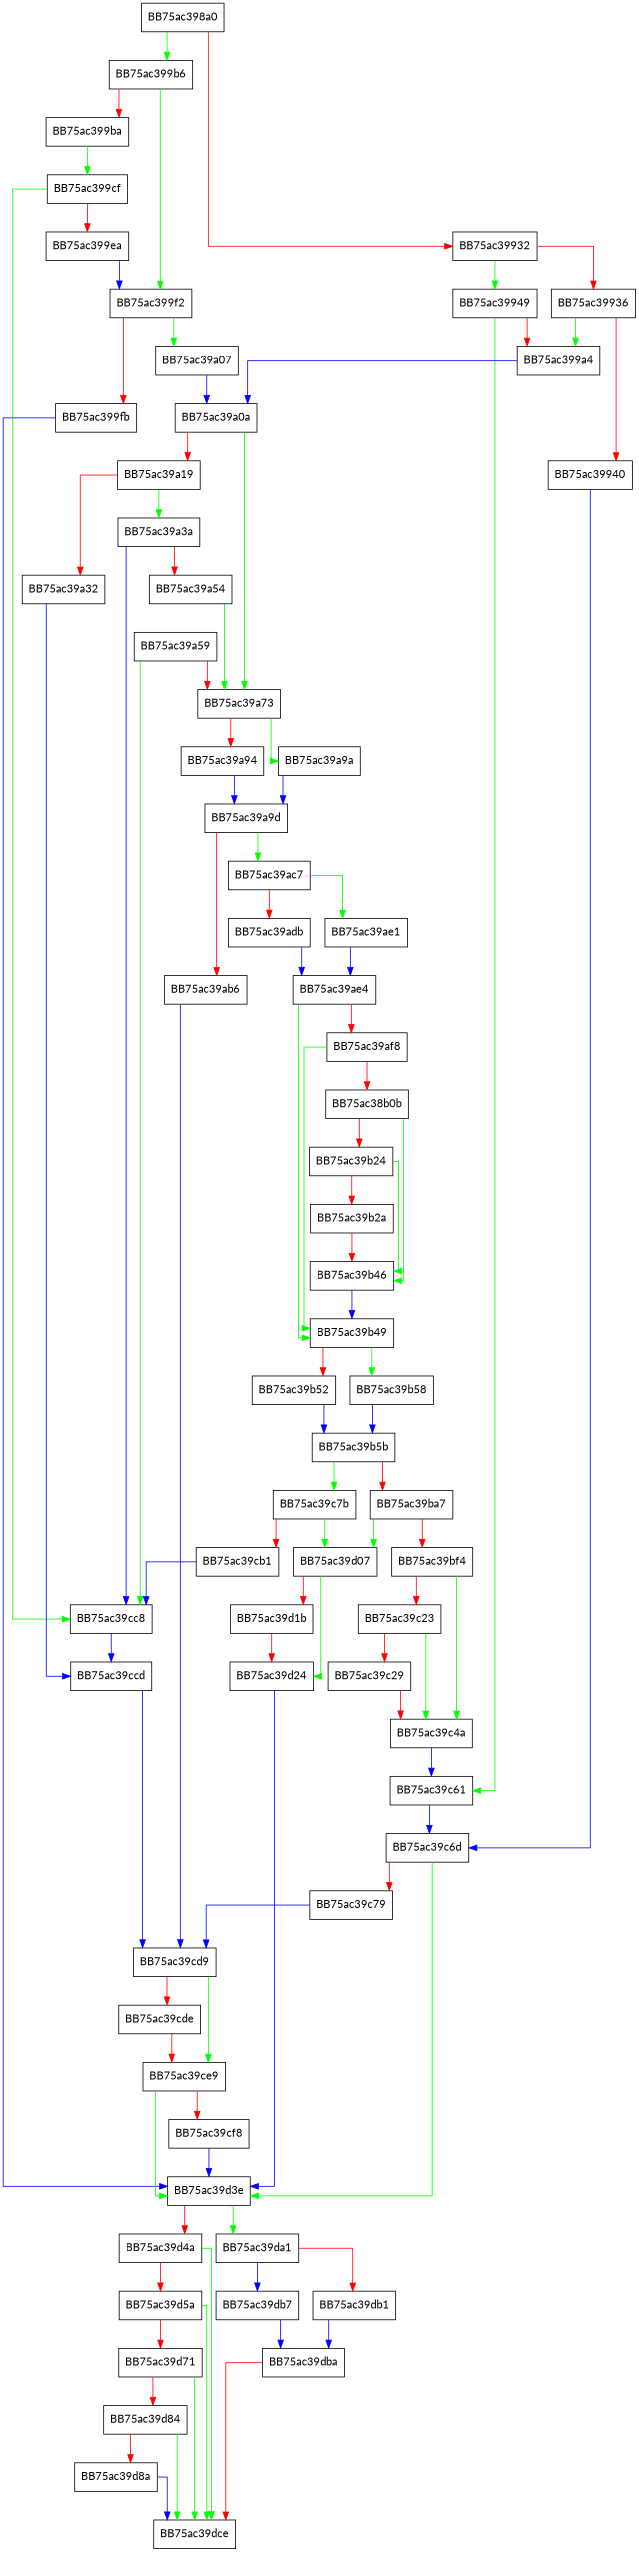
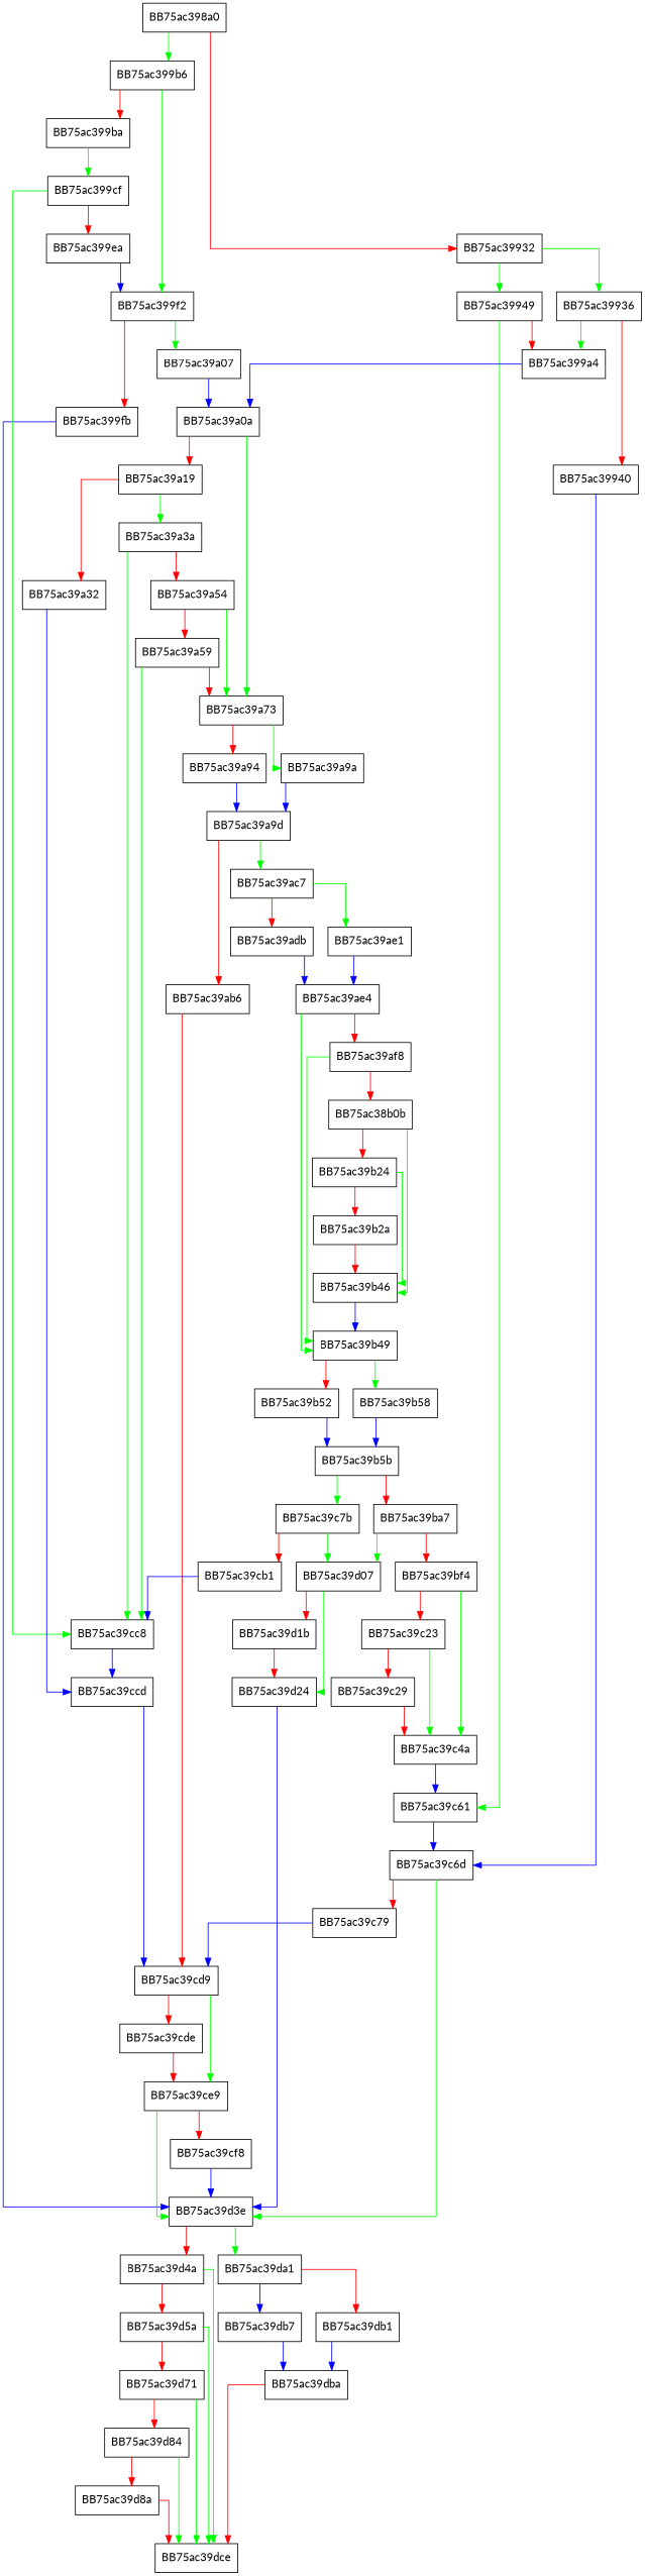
  digraph {
    fontname=Lato
    splines=ortho
    node [fontname=Lato shape=box]
    edge [color=red fontname=Lato]
    BB75ac398a0
    BB75ac399b6
    BB75ac39932
    BB75ac399f2
    BB75ac399ba
    BB75ac39949
    BB75ac39936
    BB75ac39a07
    BB75ac399fb
    BB75ac399cf
    BB75ac399a4
    BB75ac39c61
    BB75ac39940
    BB75ac39a0a
    BB75ac39c6d
    BB75ac39a73
    BB75ac39a19
    BB75ac39d3e
    BB75ac39c79
    BB75ac39da1
    BB75ac39d4a
    BB75ac39cd9
    BB75ac39a9a
    BB75ac39a94
    BB75ac39a3a
    BB75ac39a32
    BB75ac39cc8
    BB75ac399ea
    BB75ac39ccd
    BB75ac39db7
    BB75ac39db1
    BB75ac39dce
    BB75ac39d5a
    BB75ac39a9d
    BB75ac39a54
    BB75ac39a59
    BB75ac39ce9
    BB75ac39cde
    BB75ac39ac7
    BB75ac39ab6
    BB75ac39ae1
    BB75ac39adb
    BB75ac39ae4
    BB75ac39cf8
    BB75ac39b49
    BB75ac39af8
    BB75ac39b58
    BB75ac39b52
    n49 [label=BB75ac38b0b]
    BB75ac39b5b
    BB75ac39b46
    BB75ac39b24
    BB75ac39b2a
    BB75ac39c7b
    BB75ac39ba7
    BB75ac39d07
    BB75ac39cb1
    BB75ac39bf4
    BB75ac39d24
    BB75ac39d1b
    BB75ac39c4a
    BB75ac39c23
    BB75ac39c29
    BB75ac39dba
    BB75ac39d71
    BB75ac39d84
    BB75ac39d8a
    BB75ac398a0 -> BB75ac399b6 [color=green]
    BB75ac398a0 -> BB75ac39932
    BB75ac399b6 -> BB75ac399f2 [color=green]
    BB75ac399b6 -> BB75ac399ba
    BB75ac39932 -> BB75ac39949 [color=green]
-   BB75ac39932 -> BB75ac39936
+   BB75ac39932 -> BB75ac39936 [color=green]
    BB75ac399f2 -> BB75ac39a07 [color=green]
    BB75ac399f2 -> BB75ac399fb
    BB75ac399ba -> BB75ac399cf [color=green]
    BB75ac39949 -> BB75ac399a4
    BB75ac39949 -> BB75ac39c61 [color=green]
    BB75ac39936 -> BB75ac399a4 [color=green]
    BB75ac39936 -> BB75ac39940
    BB75ac39a07 -> BB75ac39a0a [color=blue]
    BB75ac399fb -> BB75ac39d3e [color=blue]
    BB75ac399cf -> BB75ac39cc8 [color=green]
    BB75ac399cf -> BB75ac399ea
    BB75ac399a4 -> BB75ac39a0a [color=blue]
    BB75ac39c61 -> BB75ac39c6d [color=blue]
    BB75ac39940 -> BB75ac39c6d [color=blue]
    BB75ac39a0a -> BB75ac39a73 [color=green]
    BB75ac39a0a -> BB75ac39a19
    BB75ac39c6d -> BB75ac39d3e [color=green]
    BB75ac39c6d -> BB75ac39c79
    BB75ac39a73 -> BB75ac39a9a [color=green]
    BB75ac39a73 -> BB75ac39a94
    BB75ac39a19 -> BB75ac39a3a [color=green]
    BB75ac39a19 -> BB75ac39a32
    BB75ac39d3e -> BB75ac39da1 [color=green]
    BB75ac39d3e -> BB75ac39d4a
    BB75ac39c79 -> BB75ac39cd9 [color=blue]
    BB75ac39da1 -> BB75ac39db7 [color=blue]
    BB75ac39da1 -> BB75ac39db1
    BB75ac39d4a -> BB75ac39dce [color=green]
    BB75ac39d4a -> BB75ac39d5a
    BB75ac39cd9 -> BB75ac39ce9 [color=green]
    BB75ac39cd9 -> BB75ac39cde
    BB75ac39a9a -> BB75ac39a9d [color=blue]
    BB75ac39a94 -> BB75ac39a9d [color=blue]
-   BB75ac39a3a -> BB75ac39cc8 [color=blue]
+   BB75ac39a3a -> BB75ac39cc8 [color=green]
    BB75ac39a3a -> BB75ac39a54
    BB75ac39a32 -> BB75ac39ccd [color=blue]
    BB75ac39cc8 -> BB75ac39ccd [color=blue]
    BB75ac399ea -> BB75ac399f2 [color=blue]
    BB75ac39ccd -> BB75ac39cd9 [color=blue]
    BB75ac39db7 -> BB75ac39dba [color=blue]
    BB75ac39db1 -> BB75ac39dba [color=blue]
    BB75ac39d5a -> BB75ac39dce [color=green]
    BB75ac39d5a -> BB75ac39d71
    BB75ac39a9d -> BB75ac39ac7 [color=green]
    BB75ac39a9d -> BB75ac39ab6
    BB75ac39a54 -> BB75ac39a73 [color=green]
+   BB75ac39a54 -> BB75ac39a59
    BB75ac39a59 -> BB75ac39a73
    BB75ac39a59 -> BB75ac39cc8 [color=green]
    BB75ac39ce9 -> BB75ac39d3e [color=green]
    BB75ac39ce9 -> BB75ac39cf8
    BB75ac39cde -> BB75ac39ce9
    BB75ac39ac7 -> BB75ac39ae1 [color=green]
    BB75ac39ac7 -> BB75ac39adb
-   BB75ac39ab6 -> BB75ac39cd9 [color=blue]
+   BB75ac39ab6 -> BB75ac39cd9
    BB75ac39ae1 -> BB75ac39ae4 [color=blue]
    BB75ac39adb -> BB75ac39ae4 [color=blue]
    BB75ac39ae4 -> BB75ac39b49 [color=green]
    BB75ac39ae4 -> BB75ac39af8
    BB75ac39cf8 -> BB75ac39d3e [color=blue]
    BB75ac39b49 -> BB75ac39b58 [color=green]
    BB75ac39b49 -> BB75ac39b52
    BB75ac39af8 -> BB75ac39b49 [color=green]
    BB75ac39af8 -> n49
    BB75ac39b58 -> BB75ac39b5b [color=blue]
    BB75ac39b52 -> BB75ac39b5b [color=blue]
    n49 -> BB75ac39b46 [color=green]
    n49 -> BB75ac39b24
    BB75ac39b5b -> BB75ac39c7b [color=green]
    BB75ac39b5b -> BB75ac39ba7
    BB75ac39b46 -> BB75ac39b49 [color=blue]
    BB75ac39b24 -> BB75ac39b46 [color=green]
    BB75ac39b24 -> BB75ac39b2a
    BB75ac39b2a -> BB75ac39b46
    BB75ac39c7b -> BB75ac39d07 [color=green]
    BB75ac39c7b -> BB75ac39cb1
    BB75ac39ba7 -> BB75ac39d07 [color=green]
    BB75ac39ba7 -> BB75ac39bf4
    BB75ac39d07 -> BB75ac39d24 [color=green]
    BB75ac39d07 -> BB75ac39d1b
    BB75ac39cb1 -> BB75ac39cc8 [color=blue]
    BB75ac39bf4 -> BB75ac39c4a [color=green]
    BB75ac39bf4 -> BB75ac39c23
    BB75ac39d24 -> BB75ac39d3e [color=blue]
    BB75ac39d1b -> BB75ac39d24
    BB75ac39c4a -> BB75ac39c61 [color=blue]
    BB75ac39c23 -> BB75ac39c4a [color=green]
    BB75ac39c23 -> BB75ac39c29
    BB75ac39c29 -> BB75ac39c4a
    BB75ac39dba -> BB75ac39dce
    BB75ac39d71 -> BB75ac39dce [color=green]
    BB75ac39d71 -> BB75ac39d84
    BB75ac39d84 -> BB75ac39dce [color=green]
    BB75ac39d84 -> BB75ac39d8a
-   BB75ac39d8a -> BB75ac39dce [color=blue]
+   BB75ac39d8a -> BB75ac39dce
  }
